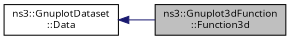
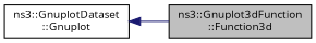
  digraph {
    rankdir=LR
    fontname="Open Sans"
    node [color=black fontname="Open Sans" fontsize=10 shape=record style=filled]
    n1 [fillcolor=grey75 fontcolor=black height=0.2 label="ns3::Gnuplot3dFunction\l::Function3d" width=0.4]
-   n2 [fillcolor=white height=0.2 label="ns3::GnuplotDataset\l::Data" width=0.4]
+   n2 [fillcolor=white height=0.2 label="ns3::GnuplotDataset\l::Gnuplot" width=0.4]
    n2 -> n1 [color=midnightblue dir=back fontname="Open Sans" fontsize=10 labelfontname=Helvetica labelfontsize=10 style=solid]
  }
